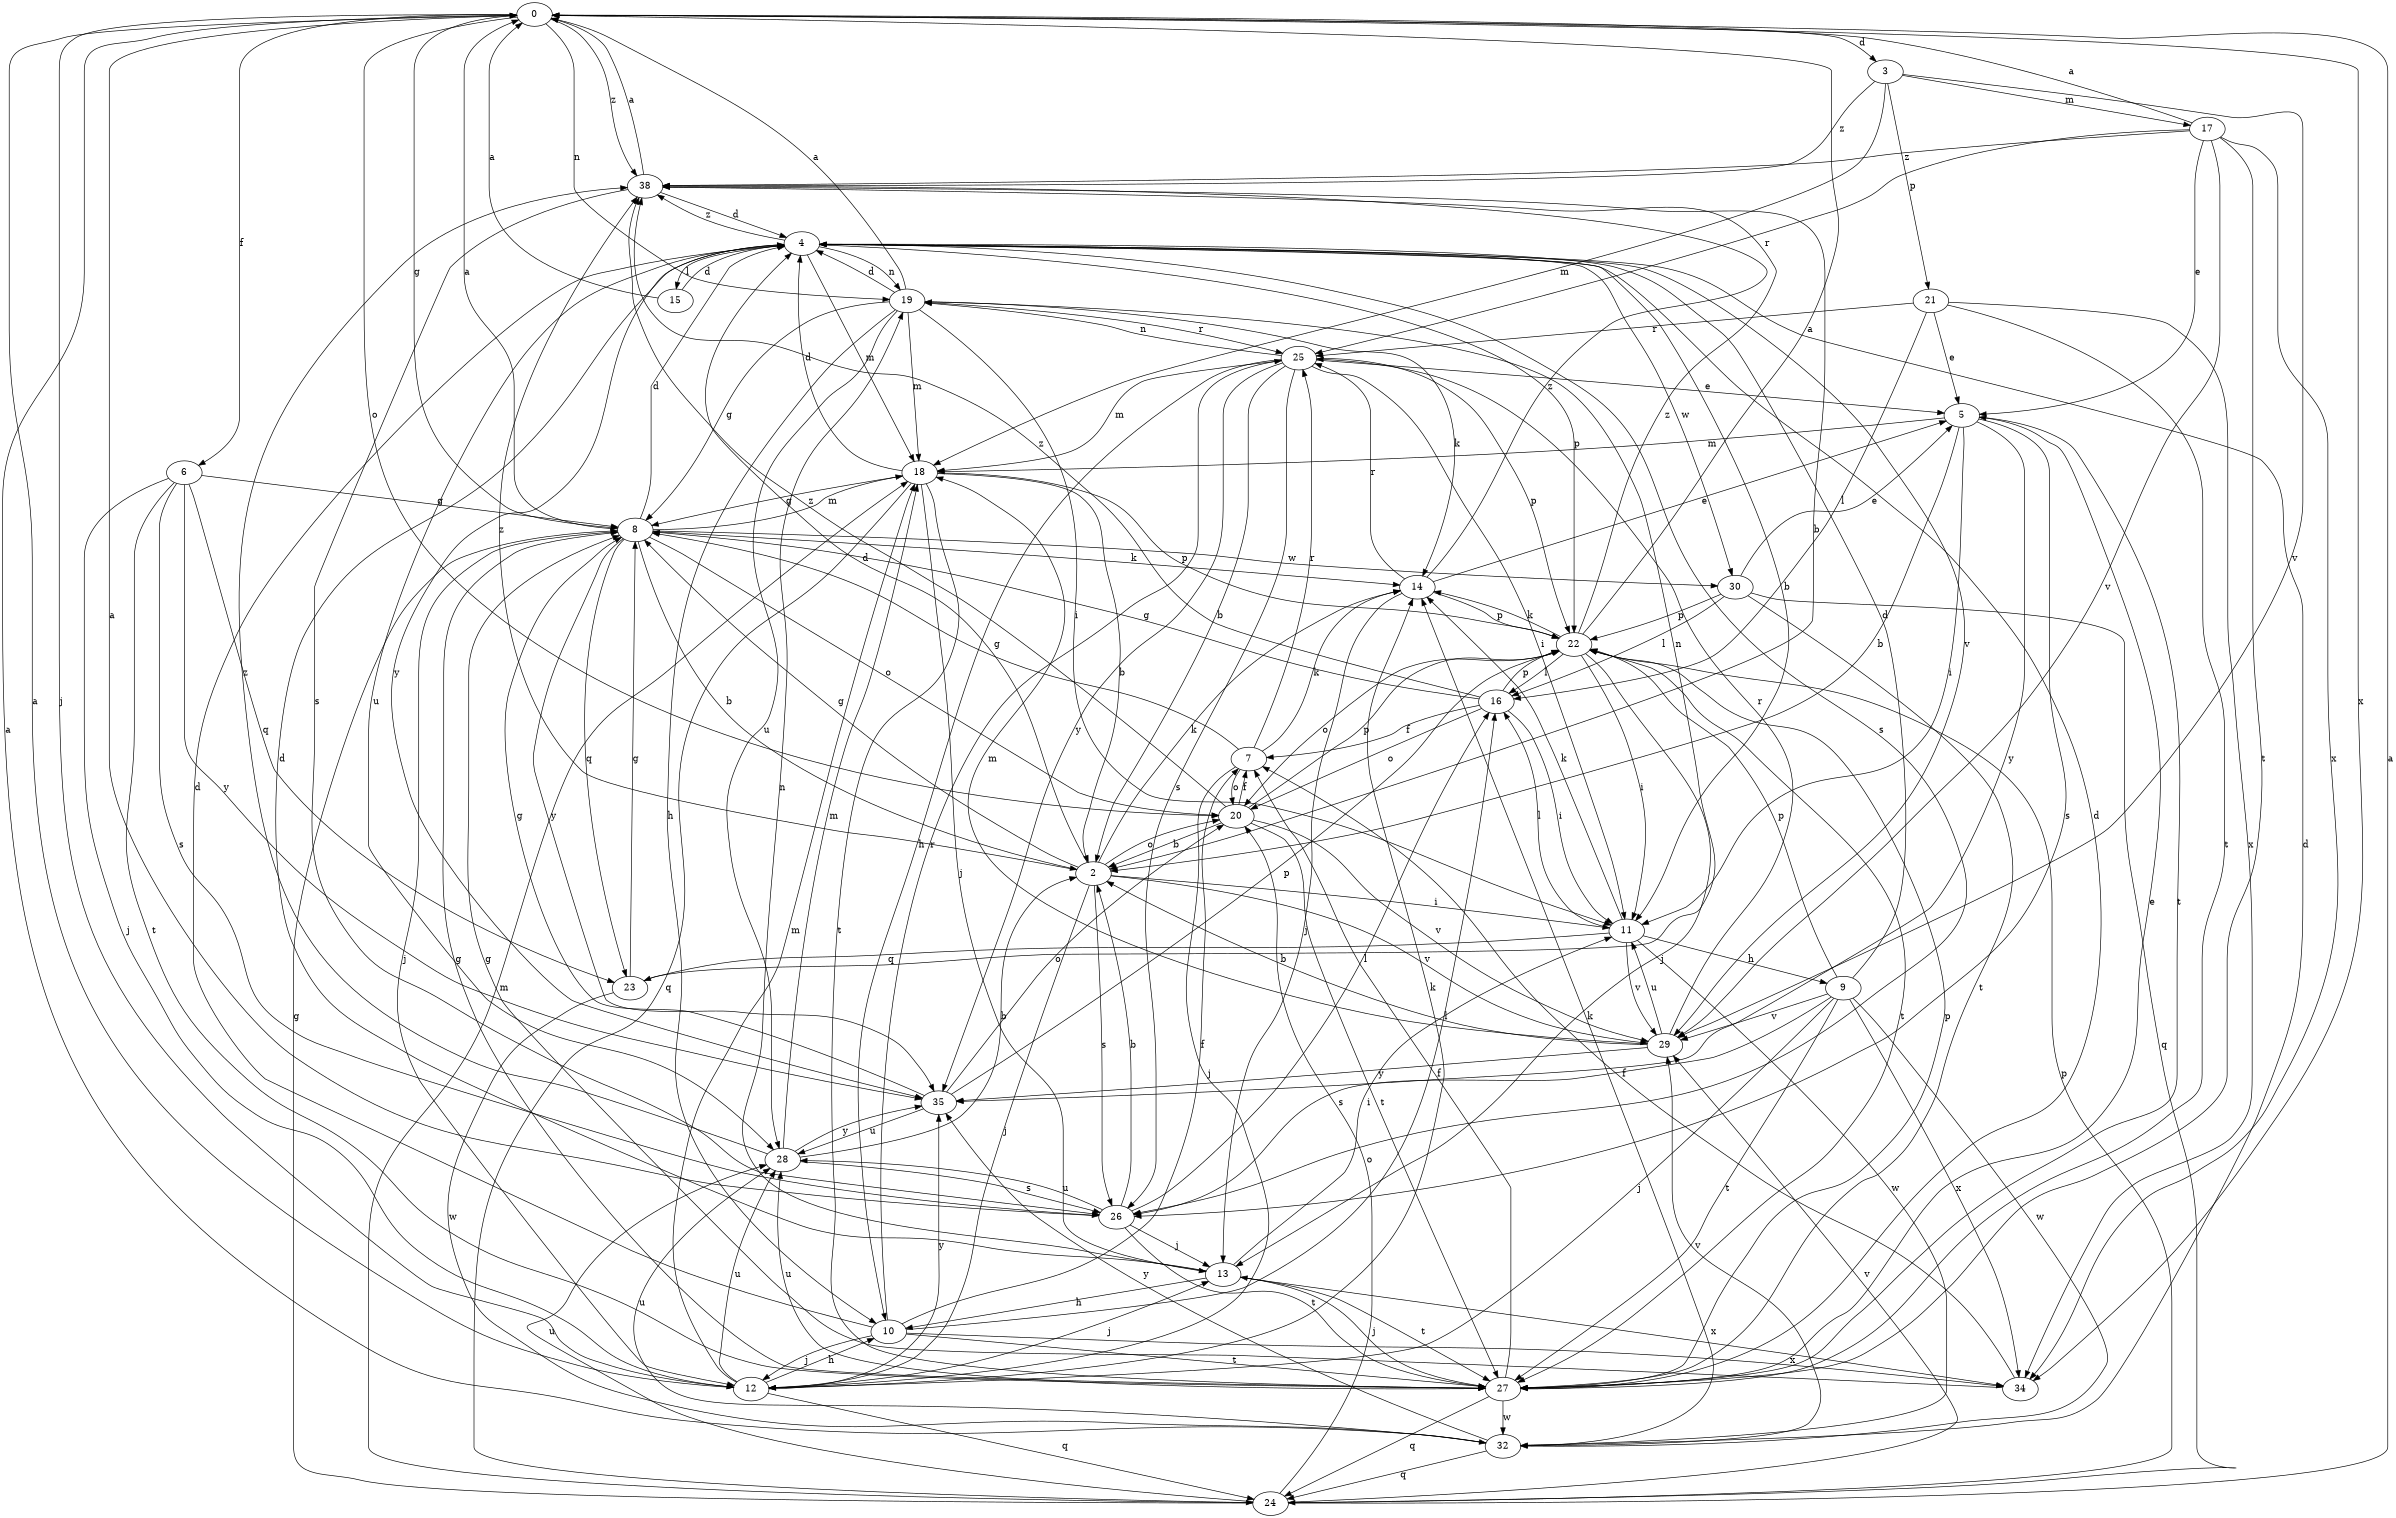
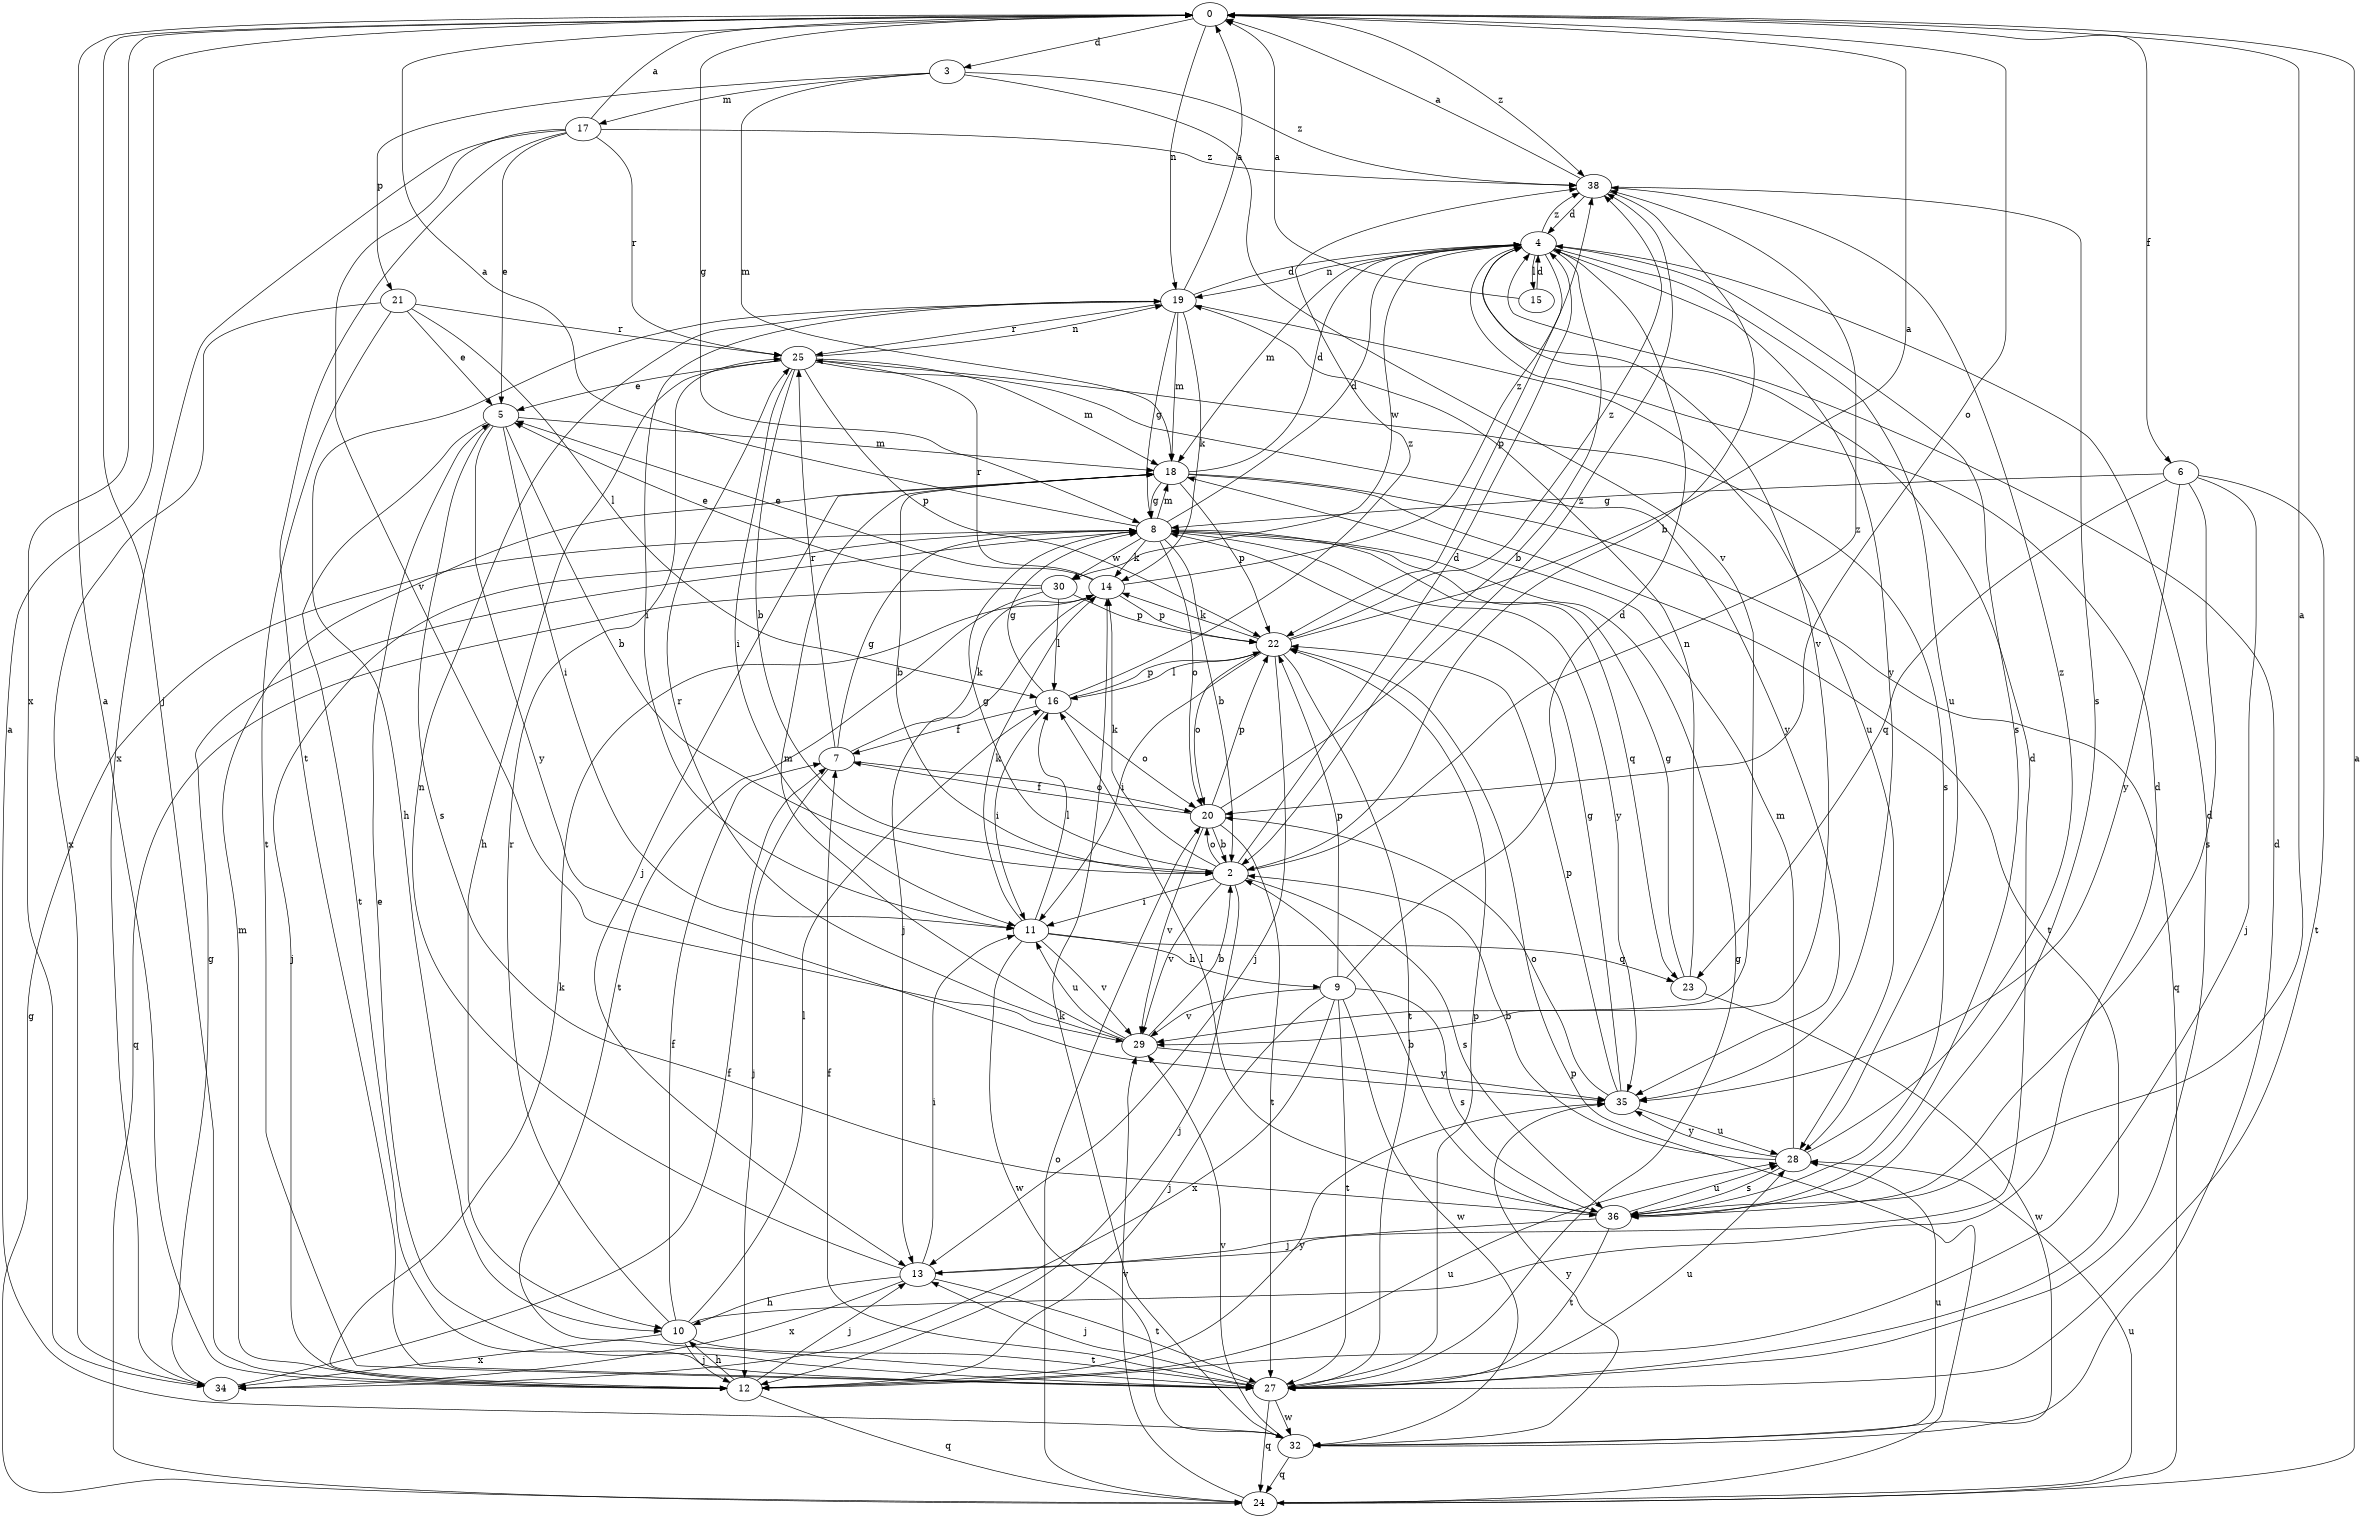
  strict digraph {
    0
    3
    6
    8
    12
    19
    20
    34
    38
    29
    17
    18
    21
-   26
+   26 [label=36]
    35
    27
    23
    2
    4
    30
    14
    28
    10
    13
    24
    11
    25
    22
    7
    15
    9
    32
    16
    5
    0 -> 3 [label=d]
    0 -> 6 [label=f]
    0 -> 8 [label=g]
    0 -> 12 [label=j]
    0 -> 19 [label=n]
    0 -> 20 [label=o]
    0 -> 34 [label=x]
    0 -> 38 [label=z]
    3 -> 38 [label=z]
    3 -> 29 [label=v]
    3 -> 17 [label=m]
    3 -> 18 [label=m]
    3 -> 21 [label=p]
    6 -> 8 [label=g]
    6 -> 12 [label=j]
    6 -> 26 [label=s]
    6 -> 35 [label=y]
    6 -> 27 [label=t]
    6 -> 23 [label=q]
    8 -> 0 [label=a]
    8 -> 12 [label=j]
    8 -> 20 [label=o]
    8 -> 18 [label=m]
    8 -> 35 [label=y]
    8 -> 23 [label=q]
    8 -> 2 [label=b]
    8 -> 4 [label=d]
    8 -> 30 [label=w]
    8 -> 14 [label=k]
    12 -> 0 [label=a]
    12 -> 18 [label=m]
    12 -> 35 [label=y]
    12 -> 14 [label=k]
    12 -> 28 [label=u]
    12 -> 10 [label=h]
    12 -> 13 [label=j]
    12 -> 24 [label=q]
    19 -> 0 [label=a]
    19 -> 8 [label=g]
    19 -> 18 [label=m]
    19 -> 4 [label=d]
    19 -> 14 [label=k]
    19 -> 28 [label=u]
    19 -> 10 [label=h]
    19 -> 11 [label=i]
    19 -> 25 [label=r]
    20 -> 38 [label=z]
    20 -> 29 [label=v]
    20 -> 27 [label=t]
    20 -> 2 [label=b]
    20 -> 22 [label=p]
    20 -> 7 [label=f]
    34 -> 8 [label=g]
    34 -> 7 [label=f]
    38 -> 0 [label=a]
    38 -> 26 [label=s]
    38 -> 2 [label=b]
    38 -> 4 [label=d]
    29 -> 18 [label=m]
    29 -> 35 [label=y]
    29 -> 2 [label=b]
    29 -> 11 [label=u]
    29 -> 25 [label=r]
    17 -> 0 [label=a]
    17 -> 34 [label=x]
    17 -> 38 [label=z]
    17 -> 29 [label=v]
    17 -> 27 [label=t]
    17 -> 25 [label=r]
    17 -> 5 [label=e]
    18 -> 8 [label=g]
    18 -> 27 [label=t]
    18 -> 2 [label=b]
    18 -> 4 [label=d]
    18 -> 13 [label=j]
    18 -> 24 [label=q]
    18 -> 22 [label=p]
    21 -> 34 [label=x]
    21 -> 27 [label=t]
    21 -> 25 [label=r]
    21 -> 16 [label=l]
    21 -> 5 [label=e]
    26 -> 0 [label=a]
    26 -> 27 [label=t]
    26 -> 2 [label=b]
    26 -> 28 [label=u]
    26 -> 13 [label=j]
    26 -> 16 [label=l]
    35 -> 8 [label=g]
    35 -> 20 [label=o]
    35 -> 28 [label=u]
    35 -> 22 [label=p]
    27 -> 8 [label=g]
    27 -> 4 [label=d]
    27 -> 28 [label=u]
    27 -> 13 [label=j]
    27 -> 24 [label=q]
    27 -> 22 [label=p]
    27 -> 7 [label=f]
    27 -> 32 [label=w]
    27 -> 5 [label=e]
    23 -> 8 [label=g]
    23 -> 19 [label=n]
    23 -> 32 [label=w]
    2 -> 8 [label=g]
    2 -> 12 [label=j]
    2 -> 20 [label=o]
    2 -> 38 [label=z]
    2 -> 29 [label=v]
    2 -> 26 [label=s]
    2 -> 4 [label=d]
    2 -> 14 [label=k]
    2 -> 11 [label=i]
    4 -> 19 [label=n]
    4 -> 38 [label=z]
    4 -> 29 [label=v]
    4 -> 18 [label=m]
    4 -> 26 [label=s]
    4 -> 35 [label=y]
-   4 -> 11 [label=b]
+   4 -> 2 [label=b]
    4 -> 30 [label=w]
    4 -> 28 [label=u]
    4 -> 22 [label=p]
    4 -> 15 [label=l]
    30 -> 27 [label=t]
    30 -> 24 [label=q]
    30 -> 22 [label=p]
    30 -> 16 [label=l]
    30 -> 5 [label=e]
    14 -> 38 [label=z]
    14 -> 13 [label=j]
    14 -> 25 [label=r]
    14 -> 22 [label=p]
    14 -> 5 [label=e]
    28 -> 38 [label=z]
    28 -> 18 [label=m]
    28 -> 26 [label=s]
    28 -> 35 [label=y]
    28 -> 2 [label=b]
    10 -> 12 [label=j]
    10 -> 34 [label=x]
    10 -> 27 [label=t]
    10 -> 4 [label=d]
    10 -> 25 [label=r]
    10 -> 7 [label=f]
    10 -> 16 [label=l]
    13 -> 19 [label=n]
    13 -> 34 [label=x]
    13 -> 27 [label=t]
    13 -> 4 [label=d]
    13 -> 10 [label=h]
    13 -> 11 [label=i]
    24 -> 0 [label=a]
    24 -> 8 [label=g]
    24 -> 20 [label=o]
    24 -> 29 [label=v]
-   24 -> 18 [label=m]
    24 -> 28 [label=u]
    24 -> 22 [label=p]
    11 -> 29 [label=v]
    11 -> 23 [label=q]
    11 -> 14 [label=k]
    11 -> 9 [label=h]
    11 -> 32 [label=w]
    11 -> 16 [label=l]
    25 -> 19 [label=n]
    25 -> 18 [label=m]
    25 -> 26 [label=s]
    25 -> 35 [label=y]
    25 -> 2 [label=b]
    25 -> 10 [label=h]
    25 -> 11 [label=i]
    25 -> 22 [label=p]
    25 -> 5 [label=e]
    22 -> 0 [label=a]
    22 -> 20 [label=o]
    22 -> 38 [label=z]
    22 -> 27 [label=t]
    22 -> 14 [label=k]
    22 -> 13 [label=j]
    22 -> 11 [label=i]
    22 -> 16 [label=l]
    7 -> 8 [label=g]
    7 -> 12 [label=j]
    7 -> 20 [label=o]
    7 -> 14 [label=k]
    7 -> 25 [label=r]
    15 -> 0 [label=a]
    15 -> 4 [label=d]
    9 -> 12 [label=j]
    9 -> 34 [label=x]
    9 -> 29 [label=v]
    9 -> 26 [label=s]
    9 -> 27 [label=t]
    9 -> 4 [label=d]
    9 -> 22 [label=p]
    9 -> 32 [label=w]
    32 -> 0 [label=a]
    32 -> 29 [label=v]
    32 -> 35 [label=y]
    32 -> 4 [label=d]
    32 -> 14 [label=k]
    32 -> 28 [label=u]
    32 -> 24 [label=q]
    16 -> 8 [label=g]
    16 -> 20 [label=o]
    16 -> 38 [label=z]
    16 -> 11 [label=i]
    16 -> 22 [label=p]
    16 -> 7 [label=f]
    5 -> 18 [label=m]
    5 -> 26 [label=s]
    5 -> 35 [label=y]
    5 -> 27 [label=t]
    5 -> 2 [label=b]
    5 -> 11 [label=i]
  }
